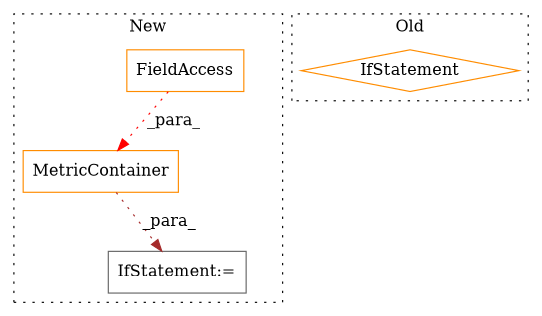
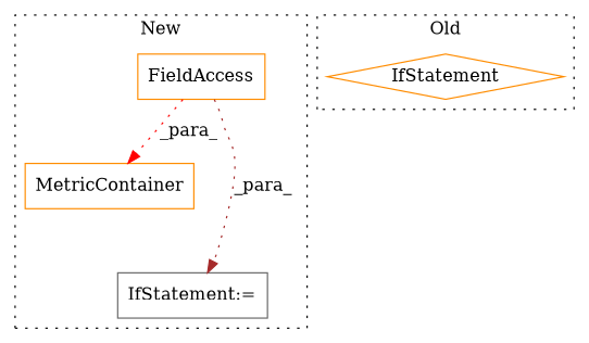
  digraph {
    node [color=darkorange shape=box]
    edge [style=dotted]
    n1 [a=32 l="16,1" label=MetricContainer s="21132,21168"]
    n2 [a=22 l=13 label=FieldAccess s=21148]
    n3 [a=7 color=gray40 l=1 label="IfStatement:=" s=21131]
    n4 [a=25 l="4,2" label=IfStatement s="21894,21917" shape=diamond]
    subgraph cluster_1 {
      label=New
      style=dotted
      n1
      n2
      n3
    }
    subgraph cluster_2 {
      label=Old
      style=dotted
      n4
    }
-   n1 -> n3 [color=brown label=_para_]
+   n2 -> n3 [color=brown label=_para_]
    n2 -> n1 [color=red label=_para_]
  }
